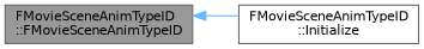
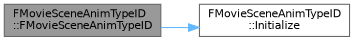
  digraph {
    rankdir=LR
    node [fontname=Helvetica fontsize=10 shape=box style=filled]
    n1 [color=gray40 fillcolor=grey60 fontcolor=black height=0.2 label="FMovieSceneAnimTypeID\l::FMovieSceneAnimTypeID" width=0.4]
    n2 [color=grey40 fillcolor=white height=0.2 label="FMovieSceneAnimTypeID\l::Initialize" width=0.4]
-   n2 -> n1 [color=steelblue1 fontname=Helvetica fontsize=10 labelfontname=Helvetica labelfontsize=10 style=solid]
+   n1 -> n2 [color=steelblue1 fontname=Helvetica fontsize=10 labelfontname=Helvetica labelfontsize=10 style=solid]
  }
